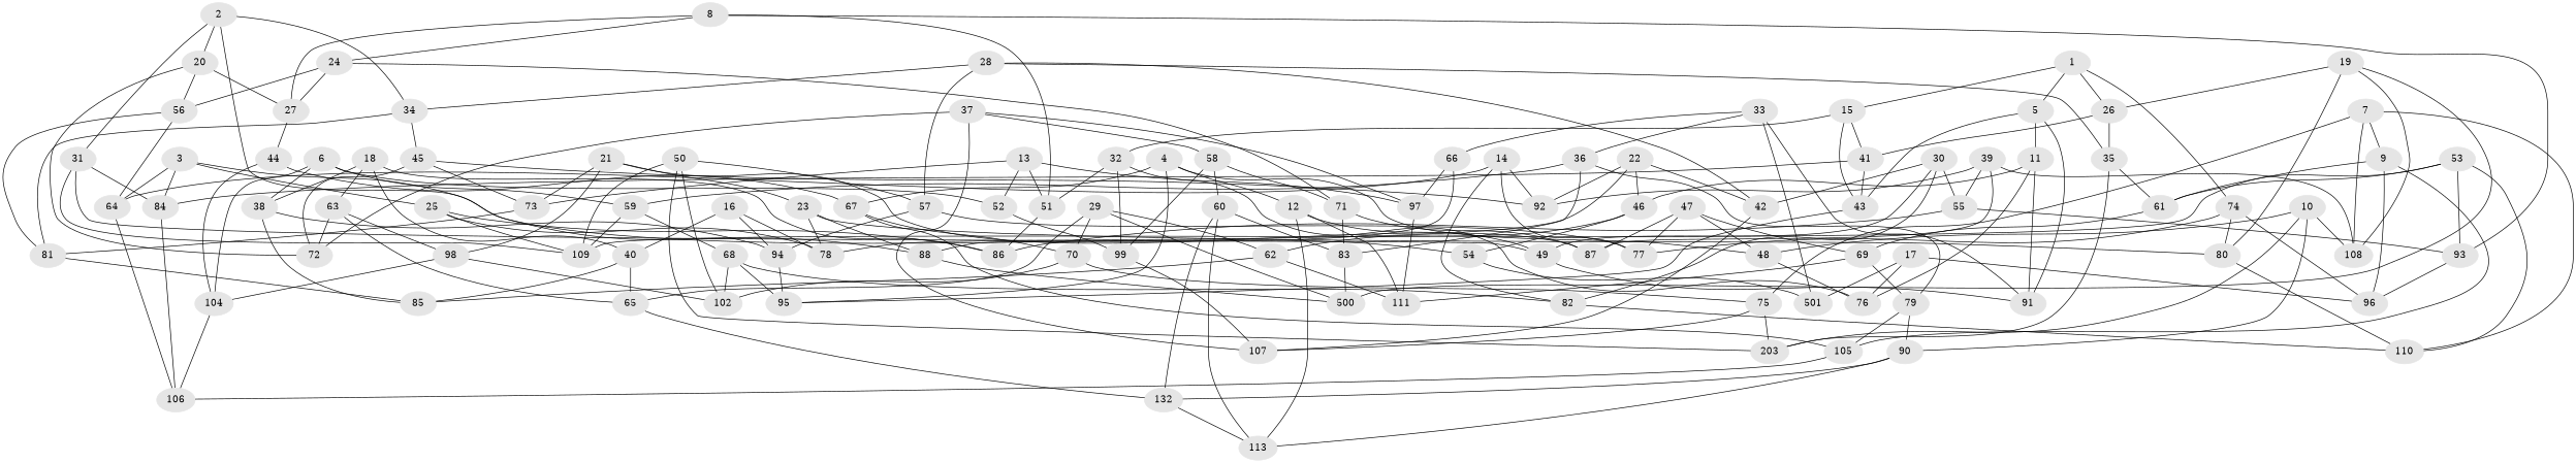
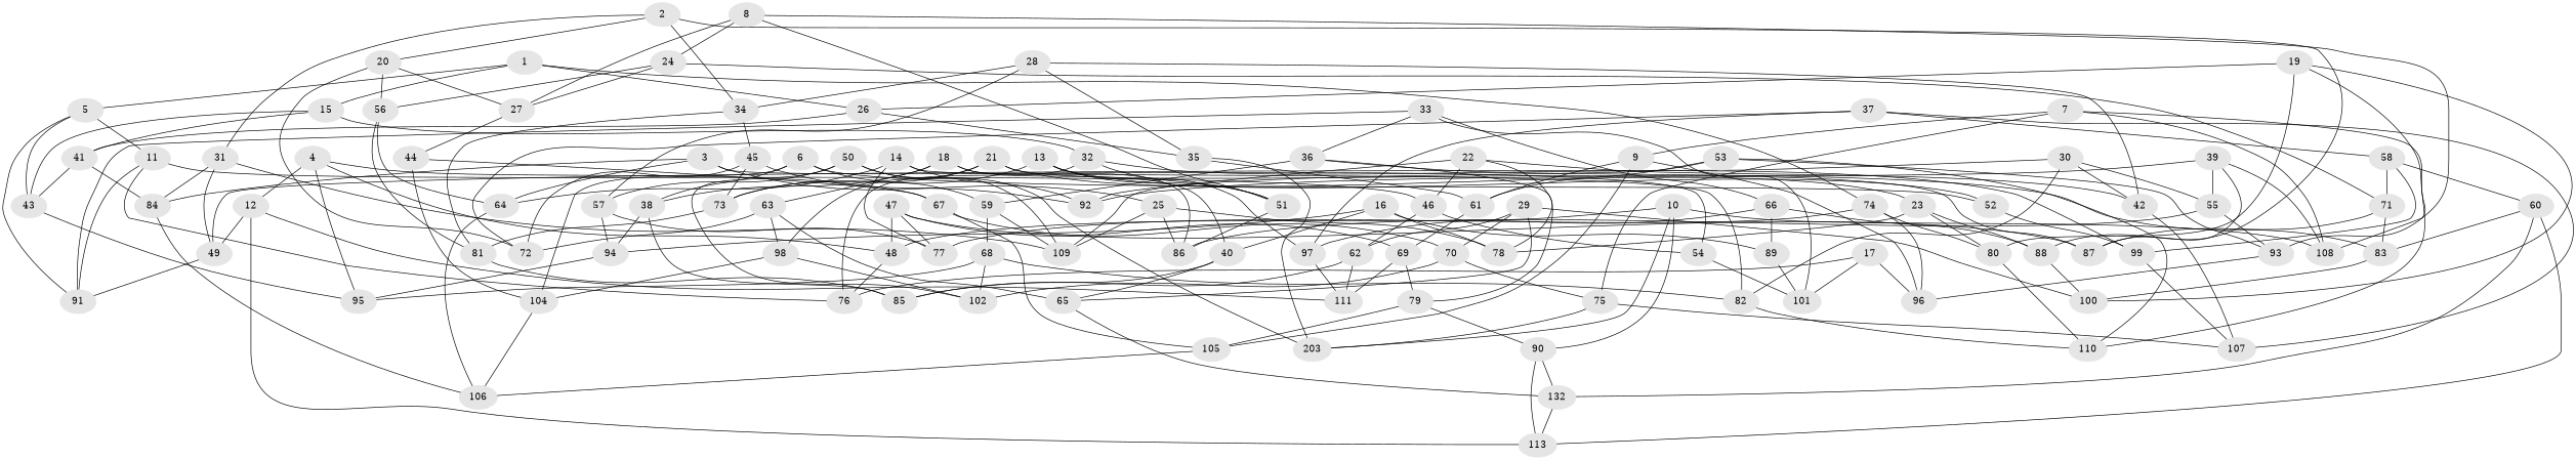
  graph {
    node [color=gray90 style=filled]
    1
    5
    15
    26
    74
    11
    43
    91
    32
    41
    35
    96
    77
    80
    2
    20
    31
    34
    88
    27
    56
    72
    84
    49
    109
    45
    81
-   100 [label=500]
+   100
    3
    25
    54
    64
    78
    86
-   101 [label=501]
+   101
    106
    4
    12
    48
    67
    95
    111
    113
    76
    105
    70
    46
    6
    38
    52
    59
    104
    94
    85
    99
    68
    7
    9
    75
    108
    110
    61
    n63 [label=203]
    107
    8
    24
    51
    93
    71
    44
    69
    10
    90
    n74 [label=132]
    62
    13
    73
    97
    14
    82
    92
    16
    40
+   89
    65
    17
    18
    63
    98
    19
    21
    23
    87
    102
    22
    42
    83
    28
    57
    29
    30
    55
    33
    36
    66
    79
    37
    58
    60
    39
    47
    50
    53
    1 -- 5
    1 -- 15
    1 -- 26
    1 -- 74
    5 -- 11
    5 -- 43
    5 -- 91
    15 -- 43
    15 -- 32
    15 -- 41
    26 -- 41
    26 -- 35
    74 -- 96
    74 -- 77
    74 -- 80
    11 -- 91
    11 -- 76
    11 -- 46
    43 -- 95
    32 -- 76
    32 -- 99
    32 -- 51
    41 -- 43
    41 -- 84
    35 -- 61
    35 -- n63
    80 -- 110
    2 -- 20
    2 -- 31
    2 -- 34
    2 -- 88
    20 -- 27
    20 -- 56
    20 -- 72
    31 -- 84
    31 -- 49
    31 -- 109
    34 -- 45
    34 -- 81
    88 -- 100
    27 -- 44
    56 -- 81
    56 -- 64
    84 -- 106
    49 -- 91
    45 -- 72
    45 -- 73
    45 -- 92
    81 -- 85
    3 -- 84
    3 -- 25
    3 -- 54
    3 -- 64
    25 -- 109
    25 -- 78
    25 -- 86
    54 -- 101
    64 -- 106
    4 -- 12
    4 -- 48
    4 -- 67
    4 -- 95
    12 -- 49
    12 -- 111
    12 -- 113
    48 -- 76
    67 -- 105
    67 -- 70
    105 -- 106
    70 -- 75
    70 -- 102
    46 -- 54
    46 -- 62
    6 -- 38
    6 -- 52
    6 -- 59
    6 -- 104
    38 -- 94
    38 -- 85
    52 -- 99
    59 -- 109
    59 -- 68
    104 -- 106
    94 -- 95
    99 -- 107
    68 -- 95
    68 -- 82
    68 -- 102
    7 -- 9
    7 -- 75
    7 -- 108
    7 -- 110
    9 -- 96
    9 -- 105
    9 -- 61
    75 -- n63
    75 -- 107
    61 -- 69
    8 -- 27
    8 -- 24
    8 -- 51
    8 -- 93
    24 -- 27
    24 -- 56
    24 -- 71
    51 -- 86
    93 -- 96
    71 -- 87
    71 -- 83
    44 -- 67
    44 -- 104
    69 -- 111
    69 -- 79
    10 -- 48
    10 -- 108
    10 -- n63
    10 -- 90
    90 -- 113
    90 -- n74
    n74 -- 113
    62 -- 111
    62 -- 85
    13 -- 52
    13 -- 51
    13 -- 73
    13 -- 97
    73 -- 81
    97 -- 111
    14 -- 77
    14 -- 64
    14 -- 82
    14 -- 92
    82 -- 110
    16 -- 78
    16 -- 94
    16 -- 40
+   16 -- 89
    40 -- 85
    40 -- 65
+   89 -- 101
    65 -- n74
    17 -- 96
    17 -- 101
    17 -- 76
    18 -- 86
    18 -- 38
    18 -- 40
    18 -- 63
    63 -- 72
    63 -- 65
    63 -- 98
    98 -- 104
    98 -- 102
    19 -- 26
    19 -- 80
    19 -- 100
    19 -- 108
    21 -- 73
    21 -- 98
    21 -- 23
    21 -- 87
    23 -- 80
    23 -- 88
    23 -- 78
    22 -- 78
    22 -- 46
    22 -- 92
    22 -- 42
    42 -- 107
    83 -- 100
    28 -- 35
    28 -- 34
    28 -- 42
    28 -- 57
    57 -- 77
    57 -- 94
    29 -- 100
    29 -- 70
    29 -- 62
    29 -- 65
    30 -- 49
    30 -- 82
    30 -- 42
    30 -- 55
    55 -- 86
    55 -- 93
    33 -- 91
    33 -- 101
    33 -- 36
    33 -- 66
    36 -- 59
    36 -- 83
    36 -- 79
    66 -- 88
    66 -- 97
+   66 -- 89
    79 -- 105
    79 -- 90
    37 -- 72
    37 -- 107
    37 -- 97
    37 -- 58
    58 -- 99
    58 -- 71
    58 -- 60
    60 -- 113
    60 -- n74
    60 -- 83
    39 -- 108
    39 -- 92
    39 -- 87
    39 -- 55
    47 -- 77
    47 -- 48
    47 -- 69
    47 -- 87
    50 -- 109
    50 -- n63
    50 -- 102
    50 -- 57
    53 -- 109
    53 -- 110
    53 -- 61
    53 -- 93
  }
